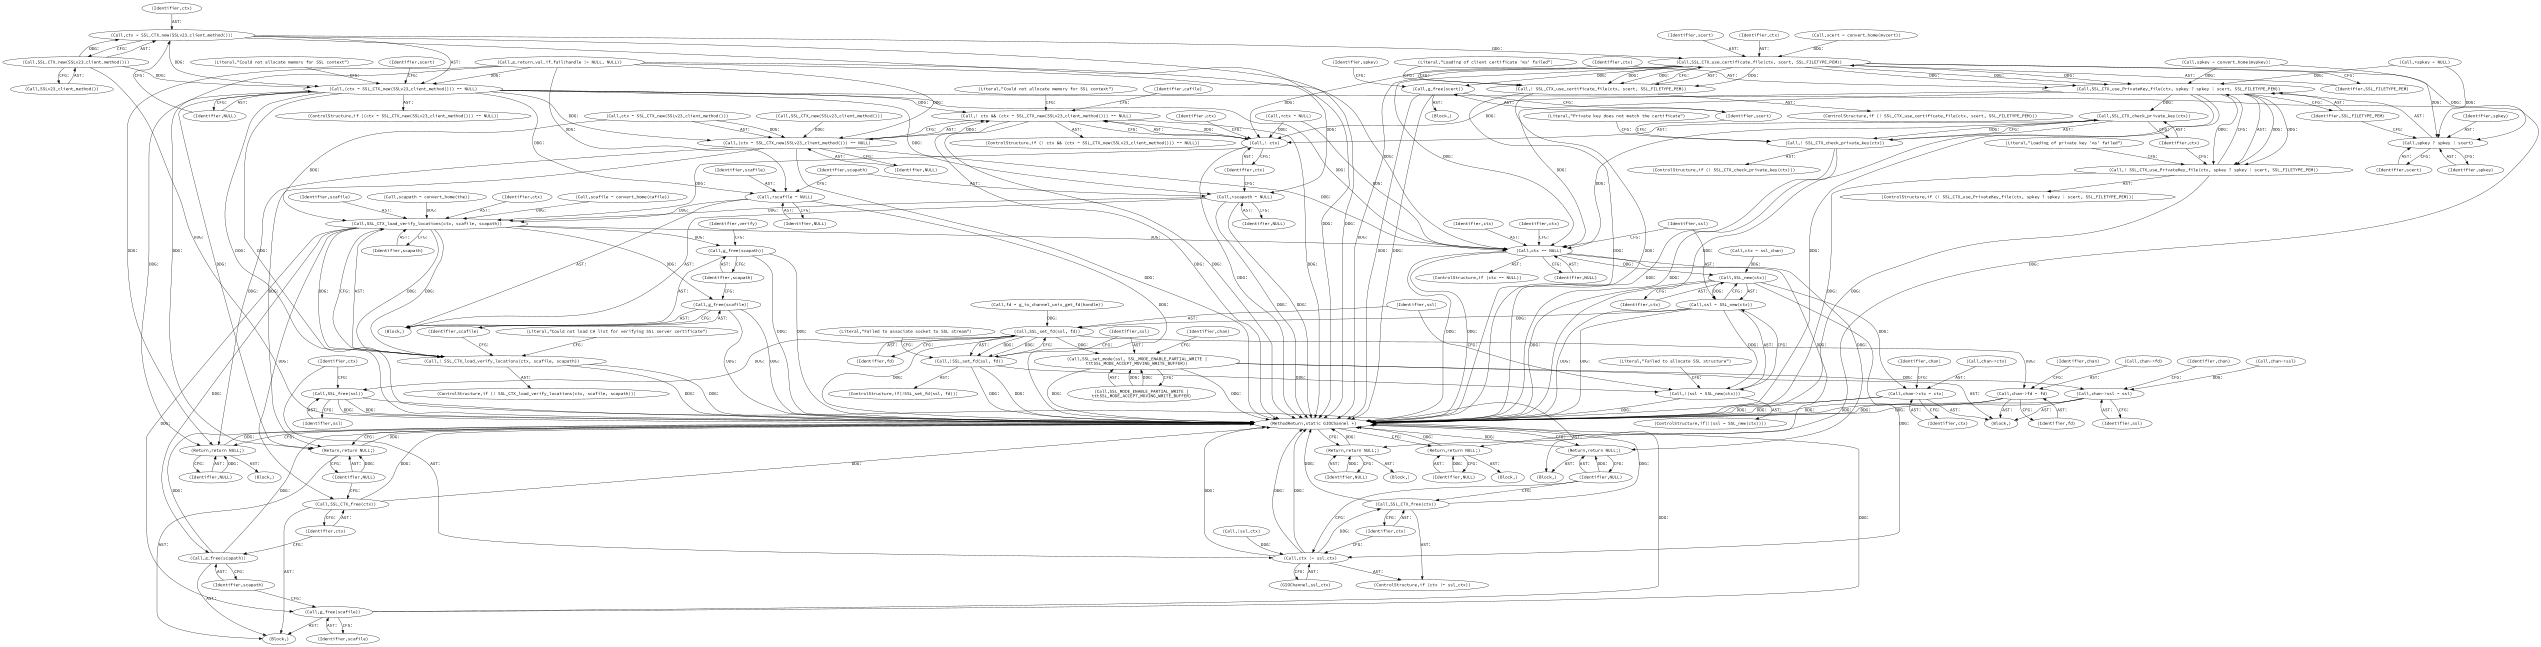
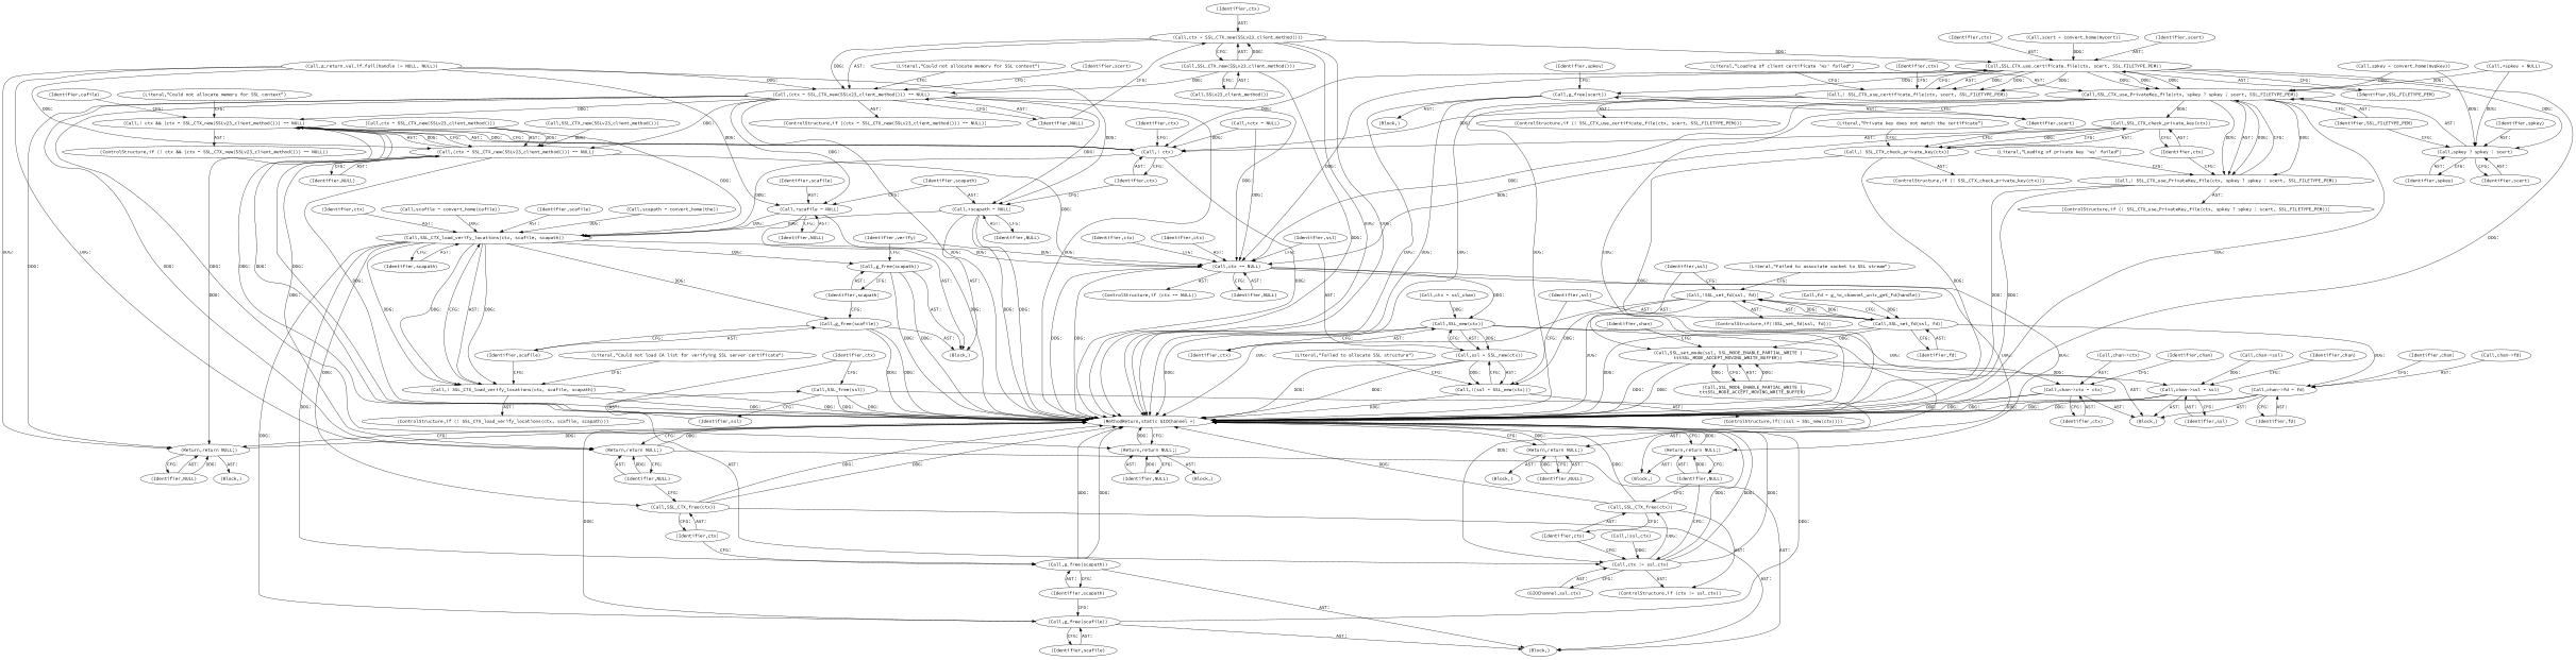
  digraph {
    fontname="Source Code Pro"
    node [fontname="Source Code Pro"]
    edge [fontname="Source Code Pro"]
    n1 [label="(Call,ctx = SSL_CTX_new(SSLv23_client_method()))"]
    n2 [label="(Call,SSL_CTX_new(SSLv23_client_method()))"]
    n3 [label="(Call,(ctx = SSL_CTX_new(SSLv23_client_method())) == NULL)"]
    n4 [label="(Call,SSL_CTX_use_certificate_file(ctx, scert, SSL_FILETYPE_PEM))"]
    n5 [label="(MethodReturn,static GIOChannel *)"]
    n6 [label="(Call,SSLv23_client_method())"]
    n7 [label="(Return,return NULL;)"]
    n8 [label="(Call,*scafile = NULL)"]
    n9 [label="(Call,ctx == NULL)"]
    n10 [label="(Call,*scapath = NULL)"]
    n11 [label="(Call,! ctx && (ctx = SSL_CTX_new(SSLv23_client_method())) == NULL)"]
    n12 [label="(Call,(ctx = SSL_CTX_new(SSLv23_client_method())) == NULL)"]
    n13 [label="(Return,return NULL;)"]
    n14 [label="(Return,return NULL;)"]
    n15 [label="(ControlStructure,if ((ctx = SSL_CTX_new(SSLv23_client_method())) == NULL))"]
    n16 [label="(Identifier,NULL)"]
    n17 [label="(Call,! ctx)"]
    n18 [label="(Call,! SSL_CTX_use_certificate_file(ctx, scert, SSL_FILETYPE_PEM))"]
    n19 [label="(Call,SSL_CTX_use_PrivateKey_file(ctx, spkey ? spkey : scert, SSL_FILETYPE_PEM))"]
    n20 [label="(Call,spkey ? spkey : scert)"]
    n21 [label="(Call,g_free(scert))"]
    n22 [label="(Identifier,SSL_FILETYPE_PEM)"]
    n23 [label="(Return,return NULL;)"]
    n24 [label="(Return,return NULL;)"]
    n25 [label="(Block,)"]
    n26 [label="(Identifier,NULL)"]
    n27 [label="(Call,SSL_CTX_load_verify_locations(ctx, scafile, scapath))"]
    n28 [label="(Identifier,NULL)"]
    n29 [label="(Block,)"]
    n30 [label="(Call,SSL_new(ctx))"]
    n31 [label="(ControlStructure,if (ctx == NULL))"]
    n32 [label="(Identifier,NULL)"]
    n33 [label="(Identifier,NULL)"]
    n34 [label="(ControlStructure,if (! ctx && (ctx = SSL_CTX_new(SSLv23_client_method())) == NULL))"]
    n35 [label="(Identifier,NULL)"]
    n36 [label="(Identifier,NULL)"]
    n37 [label="(Block,)"]
    n38 [label="(Block,)"]
    n39 [label="(Identifier,NULL)"]
    n40 [label="(Call,! SSL_CTX_load_verify_locations(ctx, scafile, scapath))"]
    n41 [label="(Call,g_free(scafile))"]
    n42 [label="(Call,g_free(scapath))"]
    n43 [label="(Call,SSL_CTX_free(ctx))"]
    n44 [label="(Call,g_free(scafile))"]
    n45 [label="(Call,g_free(scapath))"]
    n46 [label="(Identifier,scapath)"]
    n47 [label="(ControlStructure,if (! SSL_CTX_load_verify_locations(ctx, scafile, scapath)))"]
    n48 [label="(Identifier,scafile)"]
    n49 [label="(Identifier,scapath)"]
    n50 [label="(Identifier,ctx)"]
    n51 [label="(Identifier,scafile)"]
    n52 [label="(Identifier,scapath)"]
    n53 [label="(Call,ssl = SSL_new(ctx))"]
    n54 [label="(Call,ctx != ssl_ctx)"]
    n55 [label="(Call,chan->ctx = ctx)"]
    n56 [label="(Identifier,ctx)"]
    n57 [label="(Block,)"]
    n58 [label="(Identifier,NULL)"]
    n59 [label="(Block,)"]
    n60 [label="(Identifier,NULL)"]
    n61 [label="(Call,!(ssl = SSL_new(ctx)))"]
    n62 [label="(ControlStructure,if(!(ssl = SSL_new(ctx))))"]
    n63 [label="(Call,SSL_set_fd(ssl, fd))"]
    n64 [label="(Call,SSL_CTX_free(ctx))"]
    n65 [label="(ControlStructure,if (ctx != ssl_ctx))"]
    n66 [label="(GIOChannel,ssl_ctx)"]
    n67 [label="(Block,)"]
    n68 [label="(Identifier,ctx)"]
    n69 [label="(Call,!SSL_set_fd(ssl, fd))"]
    n70 [label="(Call,SSL_free(ssl))"]
    n71 [label="(Call,SSL_set_mode(ssl, SSL_MODE_ENABLE_PARTIAL_WRITE |\n\t\t\tSSL_MODE_ACCEPT_MOVING_WRITE_BUFFER))"]
    n72 [label="(Call,chan->fd = fd)"]
    n73 [label="(Identifier,fd)"]
    n74 [label="(ControlStructure,if(!SSL_set_fd(ssl, fd)))"]
    n75 [label="(Identifier,ssl)"]
    n76 [label="(Call,chan->ssl = ssl)"]
    n77 [label="(Call,SSL_MODE_ENABLE_PARTIAL_WRITE |\n\t\t\tSSL_MODE_ACCEPT_MOVING_WRITE_BUFFER)"]
    n78 [label="(Identifier,fd)"]
    n79 [label="(Identifier,ssl)"]
    n80 [label="(Identifier,ctx)"]
    n81 [label="(Identifier,ctx)"]
    n82 [label="(ControlStructure,if (! SSL_CTX_use_certificate_file(ctx, scert, SSL_FILETYPE_PEM)))"]
    n83 [label="(Call,! SSL_CTX_use_PrivateKey_file(ctx, spkey ? spkey : scert, SSL_FILETYPE_PEM))"]
    n84 [label="(Call,SSL_CTX_check_private_key(ctx))"]
    n85 [label="(Identifier,SSL_FILETYPE_PEM)"]
    n86 [label="(Identifier,spkey)"]
    n87 [label="(Identifier,scert)"]
    n88 [label="(Identifier,scert)"]
    n89 [label="(Block,)"]
    n90 [label="(ControlStructure,if (! SSL_CTX_use_PrivateKey_file(ctx, spkey ? spkey : scert, SSL_FILETYPE_PEM)))"]
    n91 [label="(Call,! SSL_CTX_check_private_key(ctx))"]
    n92 [label="(Identifier,ctx)"]
    n93 [label="(ControlStructure,if (! SSL_CTX_check_private_key(ctx)))"]
    n94 [label="(Identifier,scafile)"]
    n95 [label="(Call,*ctx = NULL)"]
    n96 [label="(Literal,\"Failed to associate socket to SSL stream\")"]
    n97 [label="(Identifier,cafile)"]
    n98 [label="(Identifier,chan)"]
    n99 [label="(Identifier,spkey)"]
    n100 [label="(Call,*spkey = NULL)"]
    n101 [label="(Literal,\"Could not allocate memory for SSL context\")"]
    n102 [label="(Call,fd = g_io_channel_unix_get_fd(handle))"]
    n103 [label="(Call,!ssl_ctx)"]
    n104 [label="(Identifier,ctx)"]
    n105 [label="(Identifier,scapath)"]
    n106 [label="(Identifier,ssl)"]
    n107 [label="(Identifier,ctx)"]
    n108 [label="(Call,spkey = convert_home(mypkey))"]
    n109 [label="(Identifier,scafile)"]
    n110 [label="(Identifier,verify)"]
    n111 [label="(Identifier,chan)"]
    n112 [label="(Literal,\"Could not allocate memory for SSL context\")"]
    n113 [label="(Identifier,ctx)"]
    n114 [label="(Call,scapath = convert_home(the))"]
    n115 [label="(Literal,\"Failed to allocate SSL structure\")"]
    n116 [label="(Literal,\"Loading of client certificate '%s' failed\")"]
    n117 [label="(Identifier,ctx)"]
    n118 [label="(Identifier,ctx)"]
    n119 [label="(Call,g_return_val_if_fail(handle != NULL, NULL))"]
    n120 [label="(Identifier,ctx)"]
    n121 [label="(Literal,\"Could not load CA list for verifying SSL server certificate\")"]
    n122 [label="(Identifier,spkey)"]
    n123 [label="(Literal,\"Private key does not match the certificate\")"]
    n124 [label="(Identifier,ssl)"]
    n125 [label="(Call,chan->ctx)"]
    n126 [label="(Identifier,ctx)"]
    n127 [label="(Call,SSL_CTX_new(SSLv23_client_method()))"]
    n128 [label="(Identifier,scert)"]
    n129 [label="(Call,chan->ssl)"]
    n130 [label="(Literal,\"Loading of private key '%s' failed\")"]
    n131 [label="(Call,scert = convert_home(mycert))"]
    n132 [label="(Identifier,chan)"]
    n133 [label="(Identifier,ssl)"]
    n134 [label="(Call,ctx = SSL_CTX_new(SSLv23_client_method()))"]
    n135 [label="(Call,ctx = ssl_chan)"]
    n136 [label="(Call,chan->fd)"]
    n137 [label="(Call,scafile = convert_home(cafile))"]
    n138 [label="(Identifier,ctx)"]
    n139 [label="(Identifier,chan)"]
    n140 [label="(Identifier,scert)"]
    n1 -> n2 [label="CFG: "]
    n1 -> n3 [label="AST: "]
    n1 -> n3 [label="DDG: "]
    n1 -> n4 [label="DDG: "]
    n1 -> n5 [label="DDG: "]
    n1 -> n5 [label="DDG: "]
    n2 -> n1 [label="AST: "]
    n2 -> n1 [label="DDG: "]
    n2 -> n3 [label="DDG: "]
    n2 -> n5 [label="DDG: "]
    n2 -> n6 [label="CFG: "]
    n3 -> n5 [label="DDG: "]
    n3 -> n5 [label="DDG: "]
    n3 -> n7 [label="DDG: "]
    n3 -> n8 [label="DDG: "]
    n3 -> n9 [label="DDG: "]
    n3 -> n10 [label="DDG: "]
    n3 -> n11 [label="DDG: "]
    n3 -> n12 [label="DDG: "]
    n3 -> n13 [label="DDG: "]
    n3 -> n14 [label="DDG: "]
    n3 -> n15 [label="AST: "]
    n3 -> n16 [label="CFG: "]
    n4 -> n5 [label="DDG: "]
    n4 -> n9 [label="DDG: "]
    n4 -> n17 [label="DDG: "]
    n4 -> n18 [label="AST: "]
    n4 -> n18 [label="DDG: "]
    n4 -> n18 [label="DDG: "]
    n4 -> n18 [label="DDG: "]
    n4 -> n19 [label="DDG: "]
    n4 -> n19 [label="DDG: "]
    n4 -> n19 [label="DDG: "]
    n4 -> n20 [label="DDG: "]
    n4 -> n21 [label="DDG: "]
    n4 -> n22 [label="CFG: "]
    n5 -> n7 [label="CFG: "]
    n5 -> n13 [label="CFG: "]
    n5 -> n14 [label="CFG: "]
    n5 -> n23 [label="CFG: "]
    n5 -> n24 [label="CFG: "]
    n6 -> n2 [label="AST: "]
    n7 -> n5 [label="DDG: "]
    n7 -> n25 [label="AST: "]
    n7 -> n26 [label="CFG: "]
    n8 -> n5 [label="DDG: "]
    n8 -> n27 [label="DDG: "]
    n8 -> n28 [label="CFG: "]
    n8 -> n29 [label="AST: "]
    n9 -> n5 [label="DDG: "]
    n9 -> n5 [label="DDG: "]
    n9 -> n23 [label="DDG: "]
    n9 -> n24 [label="DDG: "]
    n9 -> n30 [label="DDG: "]
    n9 -> n31 [label="AST: "]
    n9 -> n32 [label="CFG: "]
    n10 -> n5 [label="DDG: "]
    n10 -> n5 [label="DDG: "]
    n10 -> n27 [label="DDG: "]
    n10 -> n29 [label="AST: "]
    n10 -> n33 [label="CFG: "]
    n11 -> n5 [label="DDG: "]
    n11 -> n5 [label="DDG: "]
    n11 -> n5 [label="DDG: "]
    n11 -> n12 [label="CFG: "]
    n11 -> n17 [label="CFG: "]
    n11 -> n34 [label="AST: "]
    n12 -> n5 [label="DDG: "]
    n12 -> n9 [label="DDG: "]
    n12 -> n11 [label="AST: "]
    n12 -> n11 [label="DDG: "]
    n12 -> n13 [label="DDG: "]
    n12 -> n14 [label="DDG: "]
    n12 -> n35 [label="CFG: "]
    n13 -> n5 [label="DDG: "]
    n13 -> n36 [label="CFG: "]
    n13 -> n37 [label="AST: "]
    n14 -> n5 [label="DDG: "]
    n14 -> n38 [label="AST: "]
    n14 -> n39 [label="CFG: "]
    n16 -> n1 [label="CFG: "]
    n16 -> n3 [label="AST: "]
    n17 -> n5 [label="DDG: "]
    n17 -> n11 [label="AST: "]
    n17 -> n11 [label="DDG: "]
    n17 -> n27 [label="DDG: "]
    n17 -> n81 [label="CFG: "]
    n18 -> n4 [label="CFG: "]
    n18 -> n5 [label="DDG: "]
    n18 -> n5 [label="DDG: "]
    n18 -> n82 [label="AST: "]
    n19 -> n5 [label="DDG: "]
    n19 -> n5 [label="DDG: "]
    n19 -> n9 [label="DDG: "]
    n19 -> n17 [label="DDG: "]
    n19 -> n83 [label="AST: "]
    n19 -> n83 [label="DDG: "]
    n19 -> n83 [label="DDG: "]
    n19 -> n83 [label="DDG: "]
    n19 -> n84 [label="DDG: "]
    n19 -> n85 [label="CFG: "]
    n20 -> n19 [label="AST: "]
    n20 -> n86 [label="CFG: "]
    n20 -> n87 [label="CFG: "]
    n21 -> n5 [label="DDG: "]
    n21 -> n5 [label="DDG: "]
    n21 -> n88 [label="CFG: "]
    n21 -> n89 [label="AST: "]
    n22 -> n4 [label="AST: "]
    n23 -> n5 [label="DDG: "]
    n23 -> n57 [label="AST: "]
    n23 -> n58 [label="CFG: "]
    n24 -> n5 [label="DDG: "]
    n24 -> n59 [label="AST: "]
    n24 -> n60 [label="CFG: "]
    n26 -> n7 [label="AST: "]
    n26 -> n7 [label="DDG: "]
    n27 -> n9 [label="DDG: "]
    n27 -> n40 [label="AST: "]
    n27 -> n40 [label="DDG: "]
    n27 -> n40 [label="DDG: "]
    n27 -> n40 [label="DDG: "]
    n27 -> n41 [label="DDG: "]
    n27 -> n42 [label="DDG: "]
    n27 -> n43 [label="DDG: "]
    n27 -> n44 [label="DDG: "]
    n27 -> n45 [label="DDG: "]
    n27 -> n46 [label="CFG: "]
    n28 -> n8 [label="AST: "]
    n30 -> n5 [label="DDG: "]
    n30 -> n53 [label="AST: "]
    n30 -> n53 [label="DDG: "]
    n30 -> n54 [label="DDG: "]
    n30 -> n55 [label="DDG: "]
    n30 -> n56 [label="CFG: "]
    n32 -> n9 [label="AST: "]
    n33 -> n10 [label="AST: "]
    n35 -> n12 [label="AST: "]
    n36 -> n13 [label="AST: "]
    n36 -> n13 [label="DDG: "]
    n39 -> n14 [label="AST: "]
    n39 -> n14 [label="DDG: "]
    n39 -> n43 [label="CFG: "]
    n40 -> n5 [label="DDG: "]
    n40 -> n5 [label="DDG: "]
    n40 -> n27 [label="CFG: "]
    n40 -> n47 [label="AST: "]
    n41 -> n5 [label="DDG: "]
    n41 -> n5 [label="DDG: "]
    n41 -> n38 [label="AST: "]
    n41 -> n48 [label="CFG: "]
    n42 -> n5 [label="DDG: "]
    n42 -> n5 [label="DDG: "]
    n42 -> n38 [label="AST: "]
    n42 -> n49 [label="CFG: "]
    n43 -> n5 [label="DDG: "]
    n43 -> n5 [label="DDG: "]
    n43 -> n38 [label="AST: "]
    n43 -> n50 [label="CFG: "]
    n44 -> n5 [label="DDG: "]
    n44 -> n5 [label="DDG: "]
    n44 -> n29 [label="AST: "]
    n44 -> n51 [label="CFG: "]
    n45 -> n5 [label="DDG: "]
    n45 -> n5 [label="DDG: "]
    n45 -> n29 [label="AST: "]
    n45 -> n52 [label="CFG: "]
    n46 -> n27 [label="AST: "]
    n48 -> n41 [label="AST: "]
    n49 -> n41 [label="CFG: "]
    n49 -> n42 [label="AST: "]
    n50 -> n42 [label="CFG: "]
    n50 -> n43 [label="AST: "]
    n51 -> n40 [label="CFG: "]
    n51 -> n44 [label="AST: "]
    n52 -> n44 [label="CFG: "]
    n52 -> n45 [label="AST: "]
    n53 -> n5 [label="DDG: "]
    n53 -> n5 [label="DDG: "]
    n53 -> n30 [label="CFG: "]
    n53 -> n61 [label="AST: "]
    n53 -> n61 [label="DDG: "]
-   n53 -> n63 [label="DDG: "]
    n54 -> n5 [label="DDG: "]
    n54 -> n5 [label="DDG: "]
    n54 -> n5 [label="DDG: "]
    n54 -> n64 [label="DDG: "]
    n54 -> n65 [label="AST: "]
    n54 -> n66 [label="CFG: "]
    n55 -> n5 [label="DDG: "]
    n55 -> n5 [label="DDG: "]
    n55 -> n67 [label="AST: "]
    n55 -> n68 [label="CFG: "]
    n56 -> n30 [label="AST: "]
    n58 -> n23 [label="AST: "]
    n58 -> n23 [label="DDG: "]
    n60 -> n24 [label="AST: "]
    n60 -> n24 [label="DDG: "]
    n60 -> n54 [label="CFG: "]
    n60 -> n64 [label="CFG: "]
    n61 -> n5 [label="DDG: "]
    n61 -> n53 [label="CFG: "]
    n61 -> n62 [label="AST: "]
    n63 -> n5 [label="DDG: "]
    n63 -> n69 [label="AST: "]
    n63 -> n69 [label="DDG: "]
    n63 -> n69 [label="DDG: "]
-   n63 -> n70 [label="DDG: "]
    n63 -> n71 [label="DDG: "]
    n63 -> n72 [label="DDG: "]
    n63 -> n73 [label="CFG: "]
    n64 -> n5 [label="DDG: "]
    n64 -> n5 [label="DDG: "]
    n64 -> n65 [label="AST: "]
    n64 -> n80 [label="CFG: "]
    n66 -> n54 [label="AST: "]
    n68 -> n55 [label="AST: "]
    n69 -> n5 [label="DDG: "]
    n69 -> n5 [label="DDG: "]
    n69 -> n61 [label="DDG: "]
    n69 -> n63 [label="CFG: "]
    n69 -> n74 [label="AST: "]
    n70 -> n5 [label="DDG: "]
    n70 -> n5 [label="DDG: "]
    n70 -> n59 [label="AST: "]
    n70 -> n75 [label="CFG: "]
    n71 -> n5 [label="DDG: "]
    n71 -> n5 [label="DDG: "]
    n71 -> n67 [label="AST: "]
    n71 -> n76 [label="DDG: "]
    n71 -> n77 [label="CFG: "]
    n72 -> n5 [label="DDG: "]
    n72 -> n5 [label="DDG: "]
    n72 -> n67 [label="AST: "]
    n72 -> n78 [label="CFG: "]
    n73 -> n63 [label="AST: "]
    n75 -> n70 [label="AST: "]
    n76 -> n5 [label="DDG: "]
    n76 -> n5 [label="DDG: "]
    n76 -> n67 [label="AST: "]
    n76 -> n79 [label="CFG: "]
    n77 -> n71 [label="AST: "]
    n77 -> n71 [label="DDG: "]
    n77 -> n71 [label="DDG: "]
    n78 -> n72 [label="AST: "]
    n79 -> n76 [label="AST: "]
    n80 -> n54 [label="CFG: "]
    n80 -> n64 [label="AST: "]
    n81 -> n10 [label="CFG: "]
    n81 -> n17 [label="AST: "]
    n83 -> n5 [label="DDG: "]
    n83 -> n5 [label="DDG: "]
    n83 -> n19 [label="CFG: "]
    n83 -> n90 [label="AST: "]
    n84 -> n9 [label="DDG: "]
    n84 -> n17 [label="AST: "]
    n84 -> n91 [label="AST: "]
    n84 -> n91 [label="DDG: "]
    n84 -> n92 [label="CFG: "]
    n85 -> n19 [label="AST: "]
    n85 -> n20 [label="CFG: "]
    n86 -> n20 [label="AST: "]
    n87 -> n20 [label="AST: "]
    n88 -> n21 [label="AST: "]
    n88 -> n91 [label="CFG: "]
    n91 -> n5 [label="DDG: "]
    n91 -> n5 [label="DDG: "]
    n91 -> n84 [label="CFG: "]
    n91 -> n93 [label="AST: "]
    n92 -> n83 [label="CFG: "]
    n92 -> n84 [label="AST: "]
    n94 -> n27 [label="AST: "]
    n95 -> n9 [label="DDG: "]
    n95 -> n17 [label="DDG: "]
    n96 -> n69 [label="CFG: "]
    n97 -> n11 [label="CFG: "]
    n98 -> n71 [label="CFG: "]
    n99 -> n21 [label="CFG: "]
    n100 -> n19 [label="DDG: "]
    n100 -> n20 [label="DDG: "]
    n101 -> n3 [label="CFG: "]
    n102 -> n63 [label="DDG: "]
    n103 -> n54 [label="DDG: "]
    n104 -> n54 [label="AST: "]
    n104 -> n70 [label="CFG: "]
    n105 -> n8 [label="CFG: "]
    n105 -> n10 [label="AST: "]
    n106 -> n61 [label="CFG: "]
    n106 -> n63 [label="AST: "]
    n107 -> n4 [label="AST: "]
    n108 -> n19 [label="DDG: "]
    n108 -> n20 [label="DDG: "]
    n109 -> n8 [label="AST: "]
    n110 -> n45 [label="CFG: "]
    n111 -> n76 [label="CFG: "]
    n112 -> n11 [label="CFG: "]
    n113 -> n18 [label="CFG: "]
    n113 -> n19 [label="AST: "]
    n114 -> n27 [label="DDG: "]
    n115 -> n61 [label="CFG: "]
    n116 -> n18 [label="CFG: "]
    n117 -> n9 [label="AST: "]
    n118 -> n17 [label="CFG: "]
    n119 -> n3 [label="DDG: "]
    n119 -> n8 [label="DDG: "]
-   n119 -> n9 [label="DDG: "]
+   n110 -> n9 [label="DDG: "]
    n119 -> n10 [label="DDG: "]
    n119 -> n12 [label="DDG: "]
    n119 -> n13 [label="DDG: "]
    n119 -> n14 [label="DDG: "]
    n120 -> n27 [label="AST: "]
    n121 -> n40 [label="CFG: "]
    n122 -> n20 [label="AST: "]
    n123 -> n91 [label="CFG: "]
    n124 -> n69 [label="CFG: "]
    n124 -> n71 [label="AST: "]
    n125 -> n55 [label="AST: "]
    n126 -> n1 [label="AST: "]
    n127 -> n12 [label="DDG: "]
    n128 -> n3 [label="CFG: "]
    n129 -> n76 [label="DDG: "]
    n130 -> n83 [label="CFG: "]
    n131 -> n4 [label="DDG: "]
    n132 -> n55 [label="CFG: "]
    n133 -> n9 [label="CFG: "]
    n133 -> n53 [label="AST: "]
    n134 -> n12 [label="AST: "]
    n134 -> n12 [label="DDG: "]
    n134 -> n27 [label="DDG: "]
    n135 -> n30 [label="DDG: "]
    n136 -> n72 [label="AST: "]
    n137 -> n27 [label="DDG: "]
    n138 -> n9 [label="CFG: "]
    n139 -> n72 [label="CFG: "]
    n140 -> n4 [label="AST: "]
  }
